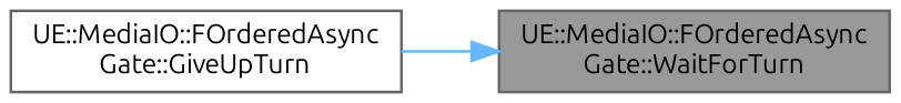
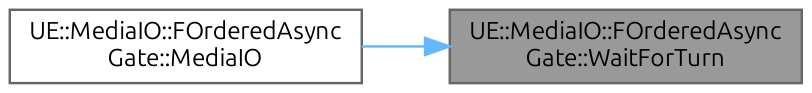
  digraph {
    rankdir=RL
    fontname=Ubuntu
    node [fontname=Ubuntu fontsize=10 shape=box style=filled]
    n1 [color=gray40 fillcolor=grey60 fontcolor=black height=0.2 label="UE::MediaIO::FOrderedAsync\lGate::WaitForTurn" width=0.4]
-   n2 [color=grey40 fillcolor=white height=0.2 label="UE::MediaIO::FOrderedAsync\lGate::GiveUpTurn" width=0.4]
+   n2 [color=grey40 fillcolor=white height=0.2 label="UE::MediaIO::FOrderedAsync\lGate::MediaIO" width=0.4]
    n1 -> n2 [color=steelblue1 dir=back fontname=Ubuntu fontsize=10 labelfontname=Helvetica labelfontsize=10 style=solid]
  }
